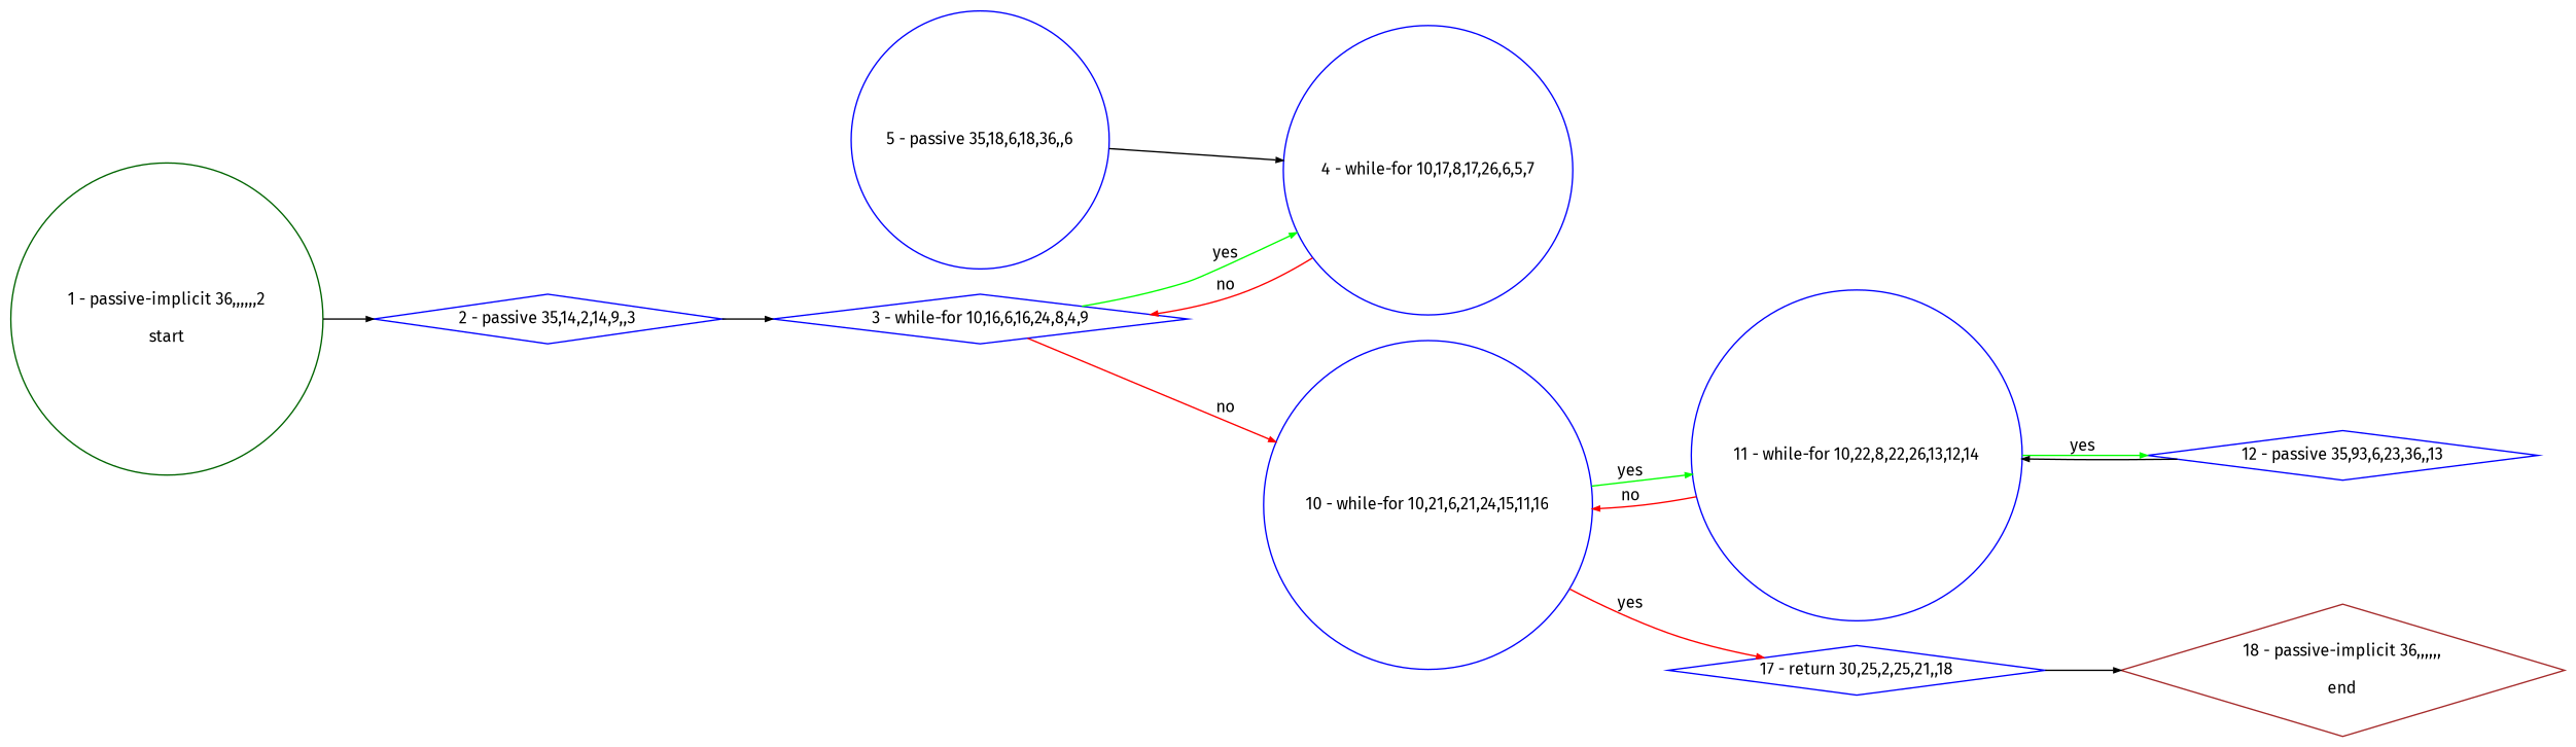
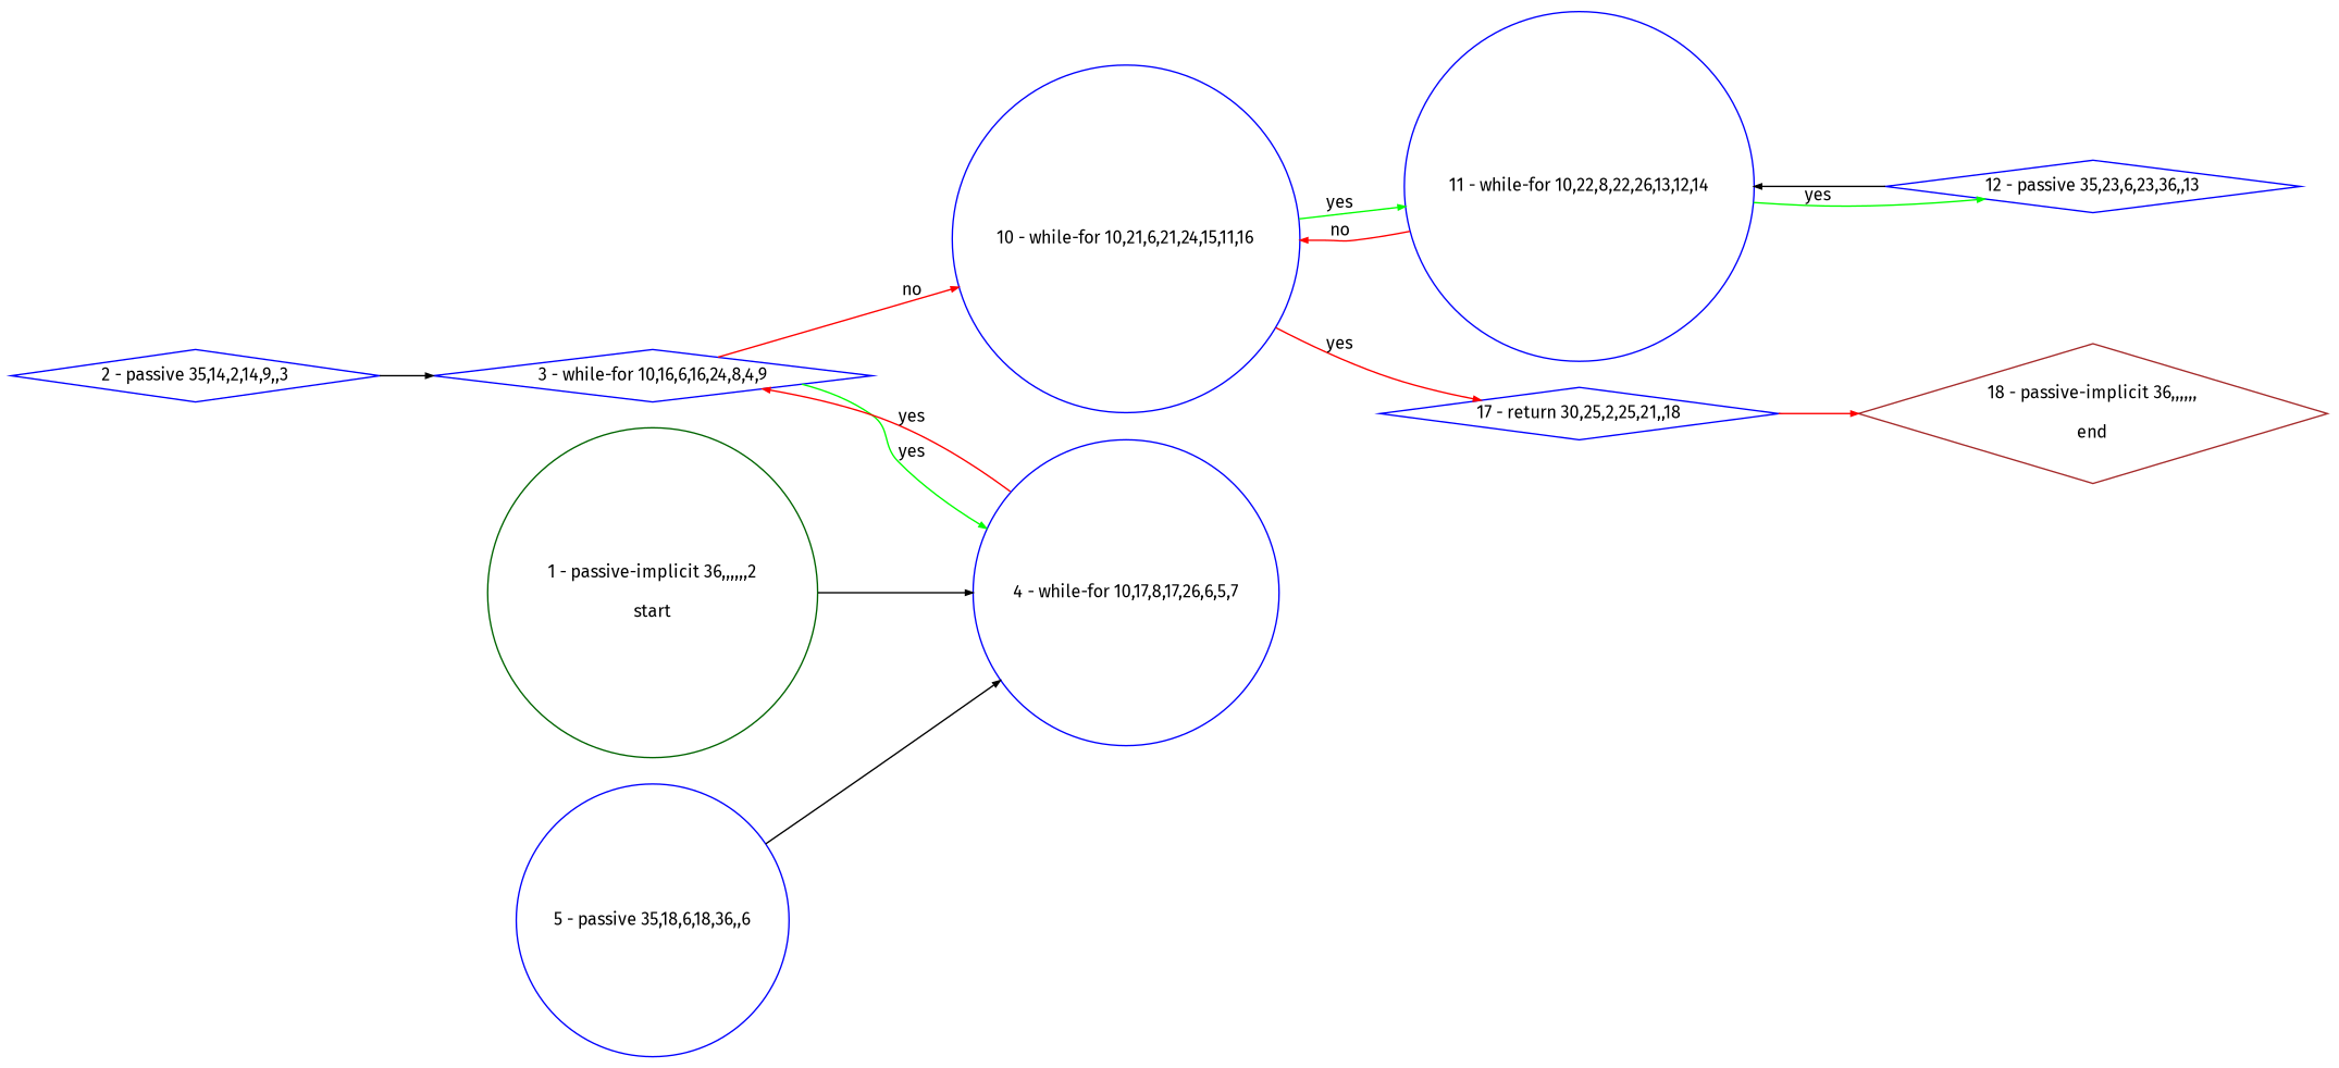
  digraph {
    bgcolor=white
    compound=true
    fillcolor="#FFFFCC"
    fontname="Fira Sans"
    fontsize=12
    pack=true
    packmode=clust
    rankdir=LR
    style="rounded,filled"
    node [color="#0000ff" compound=true fillcolor="#ffffff" fixedsize=false fontname="Fira Sans" fontsize=12 node_initialized=no shape=diamond style=filled]
    edge [arrowhead=normal arrowsize=0.5 arrowtail=none color="#000000" compound=true dir=forward fontcolor=black fontname="Fira Sans" fontsize=12]
    n1 [label="2 - passive 35,14,2,14,9,,3"]
    n2 [label="3 - while-for 10,16,6,16,24,8,4,9"]
    n3 [label="4 - while-for 10,17,8,17,26,6,5,7" shape=circle]
    n4 [label="10 - while-for 10,21,6,21,24,15,11,16" shape=circle]
    n5 [color="#006400" label="1 - passive-implicit 36,,,,,,2\n\nstart" shape=circle]
    n6 [label="11 - while-for 10,22,8,22,26,13,12,14" shape=circle]
    n7 [label="17 - return 30,25,2,25,21,,18"]
    n8 [label="5 - passive 35,18,6,18,36,,6" shape=circle]
-   n9 [label="12 - passive 35,93,6,23,36,,13"]
+   n9 [label="12 - passive 35,23,6,23,36,,13"]
    n10 [color="#a52a2a" label="18 - passive-implicit 36,,,,,,\n\nend"]
    n1 -> n2
    n2 -> n3 [color="#00ff00" label=yes]
    n2 -> n4 [color="#ff0000" label=no]
-   n3 -> n2 [color="#ff0000" label=no]
+   n3 -> n2 [color="#ff0000" label=yes]
    n4 -> n6 [color="#00ff00" label=yes]
    n4 -> n7 [color="#ff0000" label=yes]
-   n5 -> n1
+   n5 -> n3
    n6 -> n4 [color="#ff0000" label=no]
    n6 -> n9 [color="#00ff00" label=yes]
-   n7 -> n10
+   n7 -> n10 [color="#ff0000"]
    n8 -> n3
    n9 -> n6
  }
